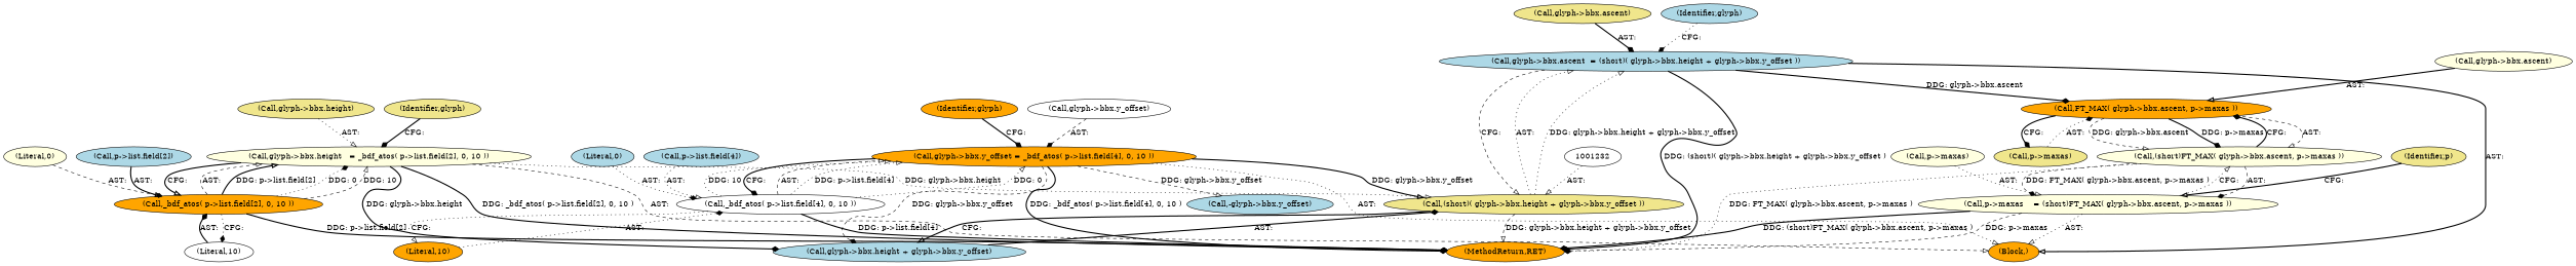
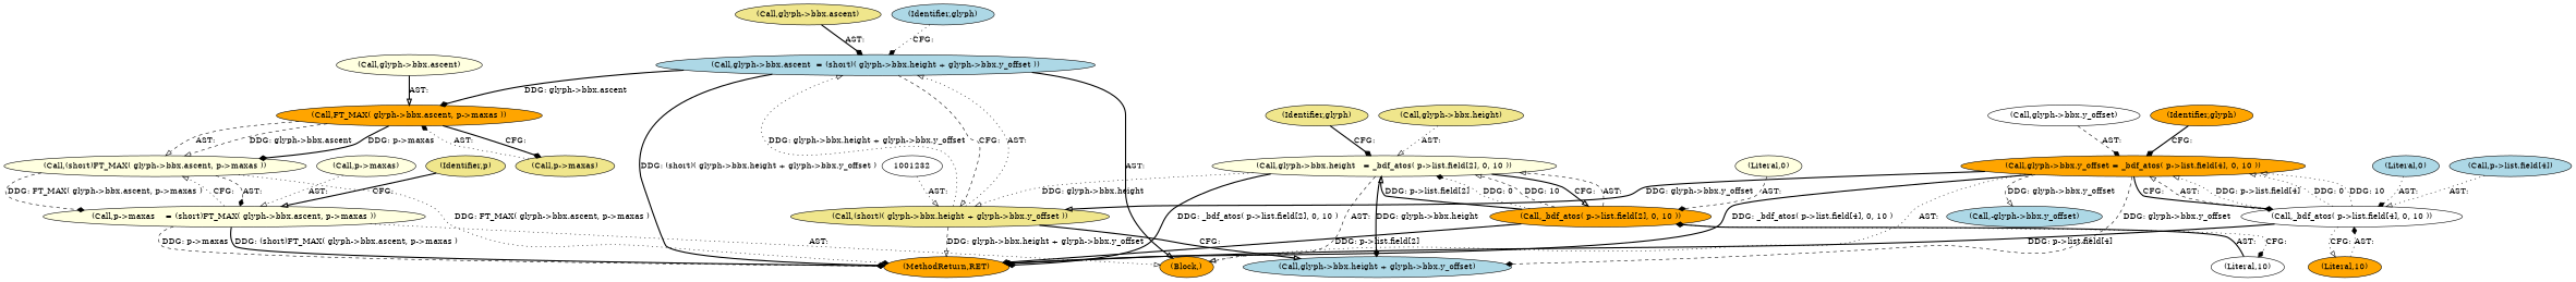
  digraph {
    node [fillcolor=orange style=filled]
    edge [arrowhead=onormal style=bold]
    n1 [label="(Call,FT_MAX( glyph->bbx.ascent, p->maxas ))"]
    n2 [fillcolor=lightyellow label="(Call,(short)FT_MAX( glyph->bbx.ascent, p->maxas ))"]
    n3 [fillcolor=khaki label="(Call,p->maxas)"]
    n4 [label="(MethodReturn,RET)"]
    n5 [fillcolor=lightyellow label="(Call,p->maxas    = (short)FT_MAX( glyph->bbx.ascent, p->maxas ))"]
    n6 [fillcolor=lightblue label="(Call,glyph->bbx.ascent  = (short)( glyph->bbx.height + glyph->bbx.y_offset ))"]
    n7 [fillcolor=khaki label="(Call,(short)( glyph->bbx.height + glyph->bbx.y_offset ))"]
    n8 [label="(Block,)"]
    n9 [fillcolor=lightblue label="(Call,glyph->bbx.height + glyph->bbx.y_offset)"]
    n10 [fillcolor=lightyellow label="(Call,glyph->bbx.height   = _bdf_atos( p->list.field[2], 0, 10 ))"]
    n11 [label="(Call,_bdf_atos( p->list.field[2], 0, 10 ))"]
    n12 [fillcolor=white label="(Literal,10)"]
    n13 [label="(Call,glyph->bbx.y_offset = _bdf_atos( p->list.field[4], 0, 10 ))"]
    n14 [fillcolor=white label="(Call,_bdf_atos( p->list.field[4], 0, 10 ))"]
    n15 [fillcolor=lightblue label="(Call,-glyph->bbx.y_offset)"]
    n16 [label="(Literal,10)"]
    n17 [fillcolor=lightyellow label="(Literal,0)"]
    n18 [fillcolor=white label="(Call,glyph->bbx.y_offset)"]
    n19 [fillcolor=lightblue label="(Literal,0)"]
-   n20 [fillcolor=lightblue label="(Call,p->list.field[2])"]
    n21 [fillcolor=khaki label="(Call,glyph->bbx.ascent)"]
    n22 [label="(Identifier,glyph)"]
    n23 [fillcolor=lightblue label="(Call,p->list.field[4])"]
    n24 [fillcolor=lightyellow label="(Call,p->maxas)"]
    n25 [fillcolor=lightblue label="(Identifier,glyph)"]
    n26 [fillcolor=khaki label="(Identifier,glyph)"]
    n27 [fillcolor=khaki label="(Call,glyph->bbx.height)"]
    n28 [fillcolor=lightyellow label="(Call,glyph->bbx.ascent)"]
    n29 [fillcolor=khaki label="(Identifier,p)"]
    1001232 [fillcolor=white]
    n1 -> n2 [label="AST: " style=dashed]
    n1 -> n2 [label="DDG: glyph->bbx.ascent" style=dashed]
    n1 -> n2 [arrowhead=diamond label="DDG: p->maxas"]
    n1 -> n3 [arrowhead=diamond label="CFG: "]
-   n2 -> n1 [arrowhead=diamond label="CFG: "]
    n2 -> n4 [arrowhead=diamond label="DDG: FT_MAX( glyph->bbx.ascent, p->maxas )" style=dotted]
    n2 -> n5 [arrowhead=diamond label="AST: " style=dashed]
    n2 -> n5 [arrowhead=diamond label="DDG: FT_MAX( glyph->bbx.ascent, p->maxas )" style=dashed]
    n3 -> n1 [arrowhead=diamond label="AST: " style=dotted]
    n5 -> n2 [label="CFG: " style=dotted]
    n5 -> n4 [arrowhead=diamond label="DDG: (short)FT_MAX( glyph->bbx.ascent, p->maxas )"]
    n5 -> n4 [arrowhead=diamond label="DDG: p->maxas" style=dashed]
    n5 -> n8 [label="AST: " style=dotted]
    n6 -> n1 [arrowhead=diamond label="DDG: glyph->bbx.ascent"]
    n6 -> n4 [arrowhead=diamond label="DDG: (short)( glyph->bbx.height + glyph->bbx.y_offset )"]
    n6 -> n7 [label="CFG: " style=dashed]
    n6 -> n8 [label="AST: "]
    n7 -> n4 [label="DDG: glyph->bbx.height + glyph->bbx.y_offset" style=dashed]
    n7 -> n6 [label="AST: " style=dotted]
    n7 -> n6 [label="DDG: glyph->bbx.height + glyph->bbx.y_offset" style=dotted]
    n7 -> n9 [label="CFG: "]
-   n9 -> n7 [arrowhead=diamond label="AST: "]
    n10 -> n4 [arrowhead=diamond label="DDG: _bdf_atos( p->list.field[2], 0, 10 )"]
    n10 -> n7 [label="DDG: glyph->bbx.height" style=dotted]
    n10 -> n8 [label="AST: " style=dashed]
    n10 -> n9 [arrowhead=diamond label="DDG: glyph->bbx.height"]
    n10 -> n11 [label="CFG: "]
    n11 -> n4 [arrowhead=diamond label="DDG: p->list.field[2]"]
    n11 -> n10 [label="AST: " style=dashed]
    n11 -> n10 [label="DDG: p->list.field[2]"]
    n11 -> n10 [arrowhead=diamond label="DDG: 0" style=dotted]
    n11 -> n10 [label="DDG: 10" style=dashed]
    n11 -> n12 [arrowhead=diamond label="CFG: " style=dotted]
    n12 -> n11 [arrowhead=diamond label="AST: "]
    n13 -> n4 [arrowhead=diamond label="DDG: _bdf_atos( p->list.field[4], 0, 10 )"]
    n13 -> n7 [label="DDG: glyph->bbx.y_offset"]
    n13 -> n8 [label="AST: " style=dotted]
    n13 -> n9 [arrowhead=diamond label="DDG: glyph->bbx.y_offset" style=dashed]
    n13 -> n14 [arrowhead=diamond label="CFG: "]
    n13 -> n15 [label="DDG: glyph->bbx.y_offset" style=dashed]
    n14 -> n4 [arrowhead=diamond label="DDG: p->list.field[4]"]
    n14 -> n13 [label="AST: " style=dashed]
    n14 -> n13 [label="DDG: p->list.field[4]" style=dotted]
    n14 -> n13 [label="DDG: 0" style=dotted]
    n14 -> n13 [label="DDG: 10" style=dotted]
    n14 -> n16 [label="CFG: " style=dotted]
    n16 -> n14 [arrowhead=diamond label="AST: " style=dotted]
    n17 -> n11 [arrowhead=diamond label="AST: " style=dashed]
    n18 -> n13 [arrowhead=diamond label="AST: " style=dashed]
    n19 -> n14 [arrowhead=diamond label="AST: " style=dotted]
-   n20 -> n11 [label="AST: "]
    n21 -> n6 [arrowhead=diamond label="AST: "]
    n22 -> n13 [arrowhead=diamond label="CFG: "]
    n23 -> n14 [label="AST: " style=dotted]
    n24 -> n5 [label="AST: " style=dotted]
    n25 -> n6 [arrowhead=diamond label="CFG: " style=dotted]
    n26 -> n10 [arrowhead=diamond label="CFG: "]
    n27 -> n10 [label="AST: " style=dotted]
    n28 -> n1 [label="AST: "]
    n29 -> n5 [label="CFG: "]
    1001232 -> n7 [label="AST: " style=dotted]
  }
